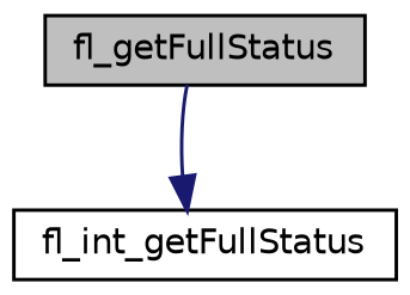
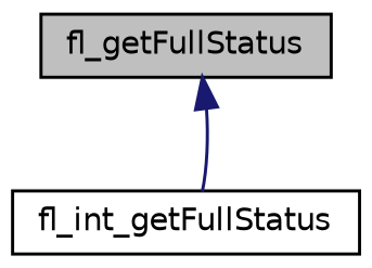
  digraph {
    rankdir=TB
    node [color=black fontname=Helvetica fontsize=10 shape=record style=filled]
    n1 [fillcolor=grey75 fontcolor=black height=0.2 label=fl_getFullStatus width=0.4]
    n2 [fillcolor=white height=0.2 label=fl_int_getFullStatus width=0.4]
-   n1 -> n2 [color=midnightblue fontname=Helvetica fontsize=10 labelfontname=Helvetica labelfontsize=10 style=solid]
+   n2 -> n1 [color=midnightblue fontname=Helvetica fontsize=10 labelfontname=Helvetica labelfontsize=10 style=solid]
  }
